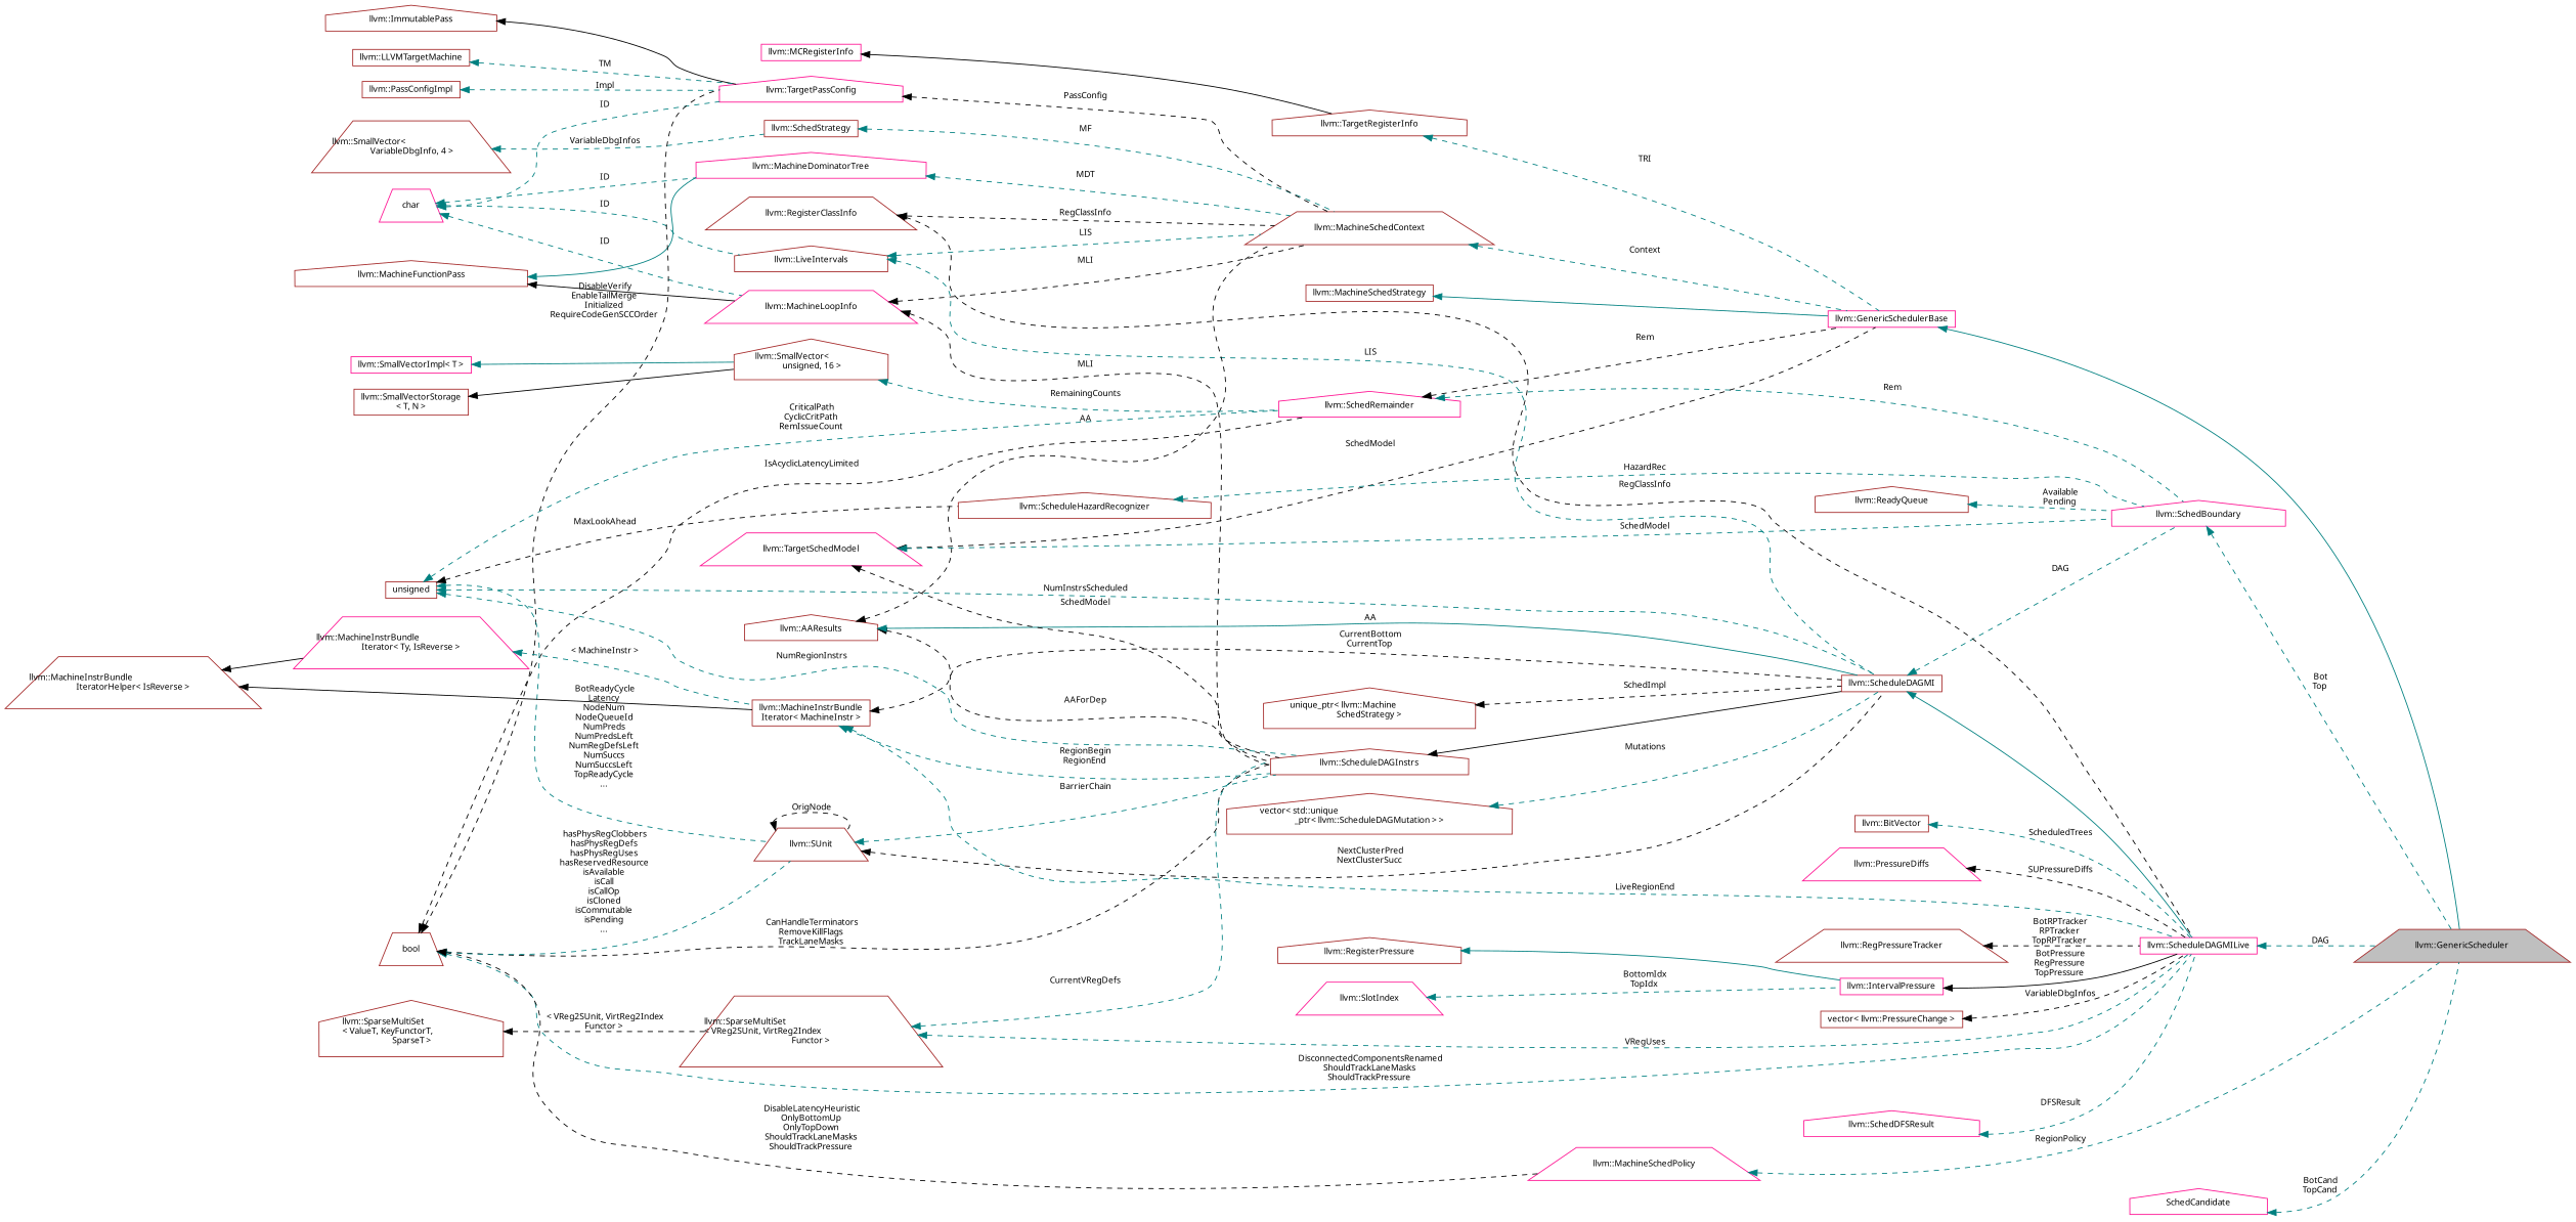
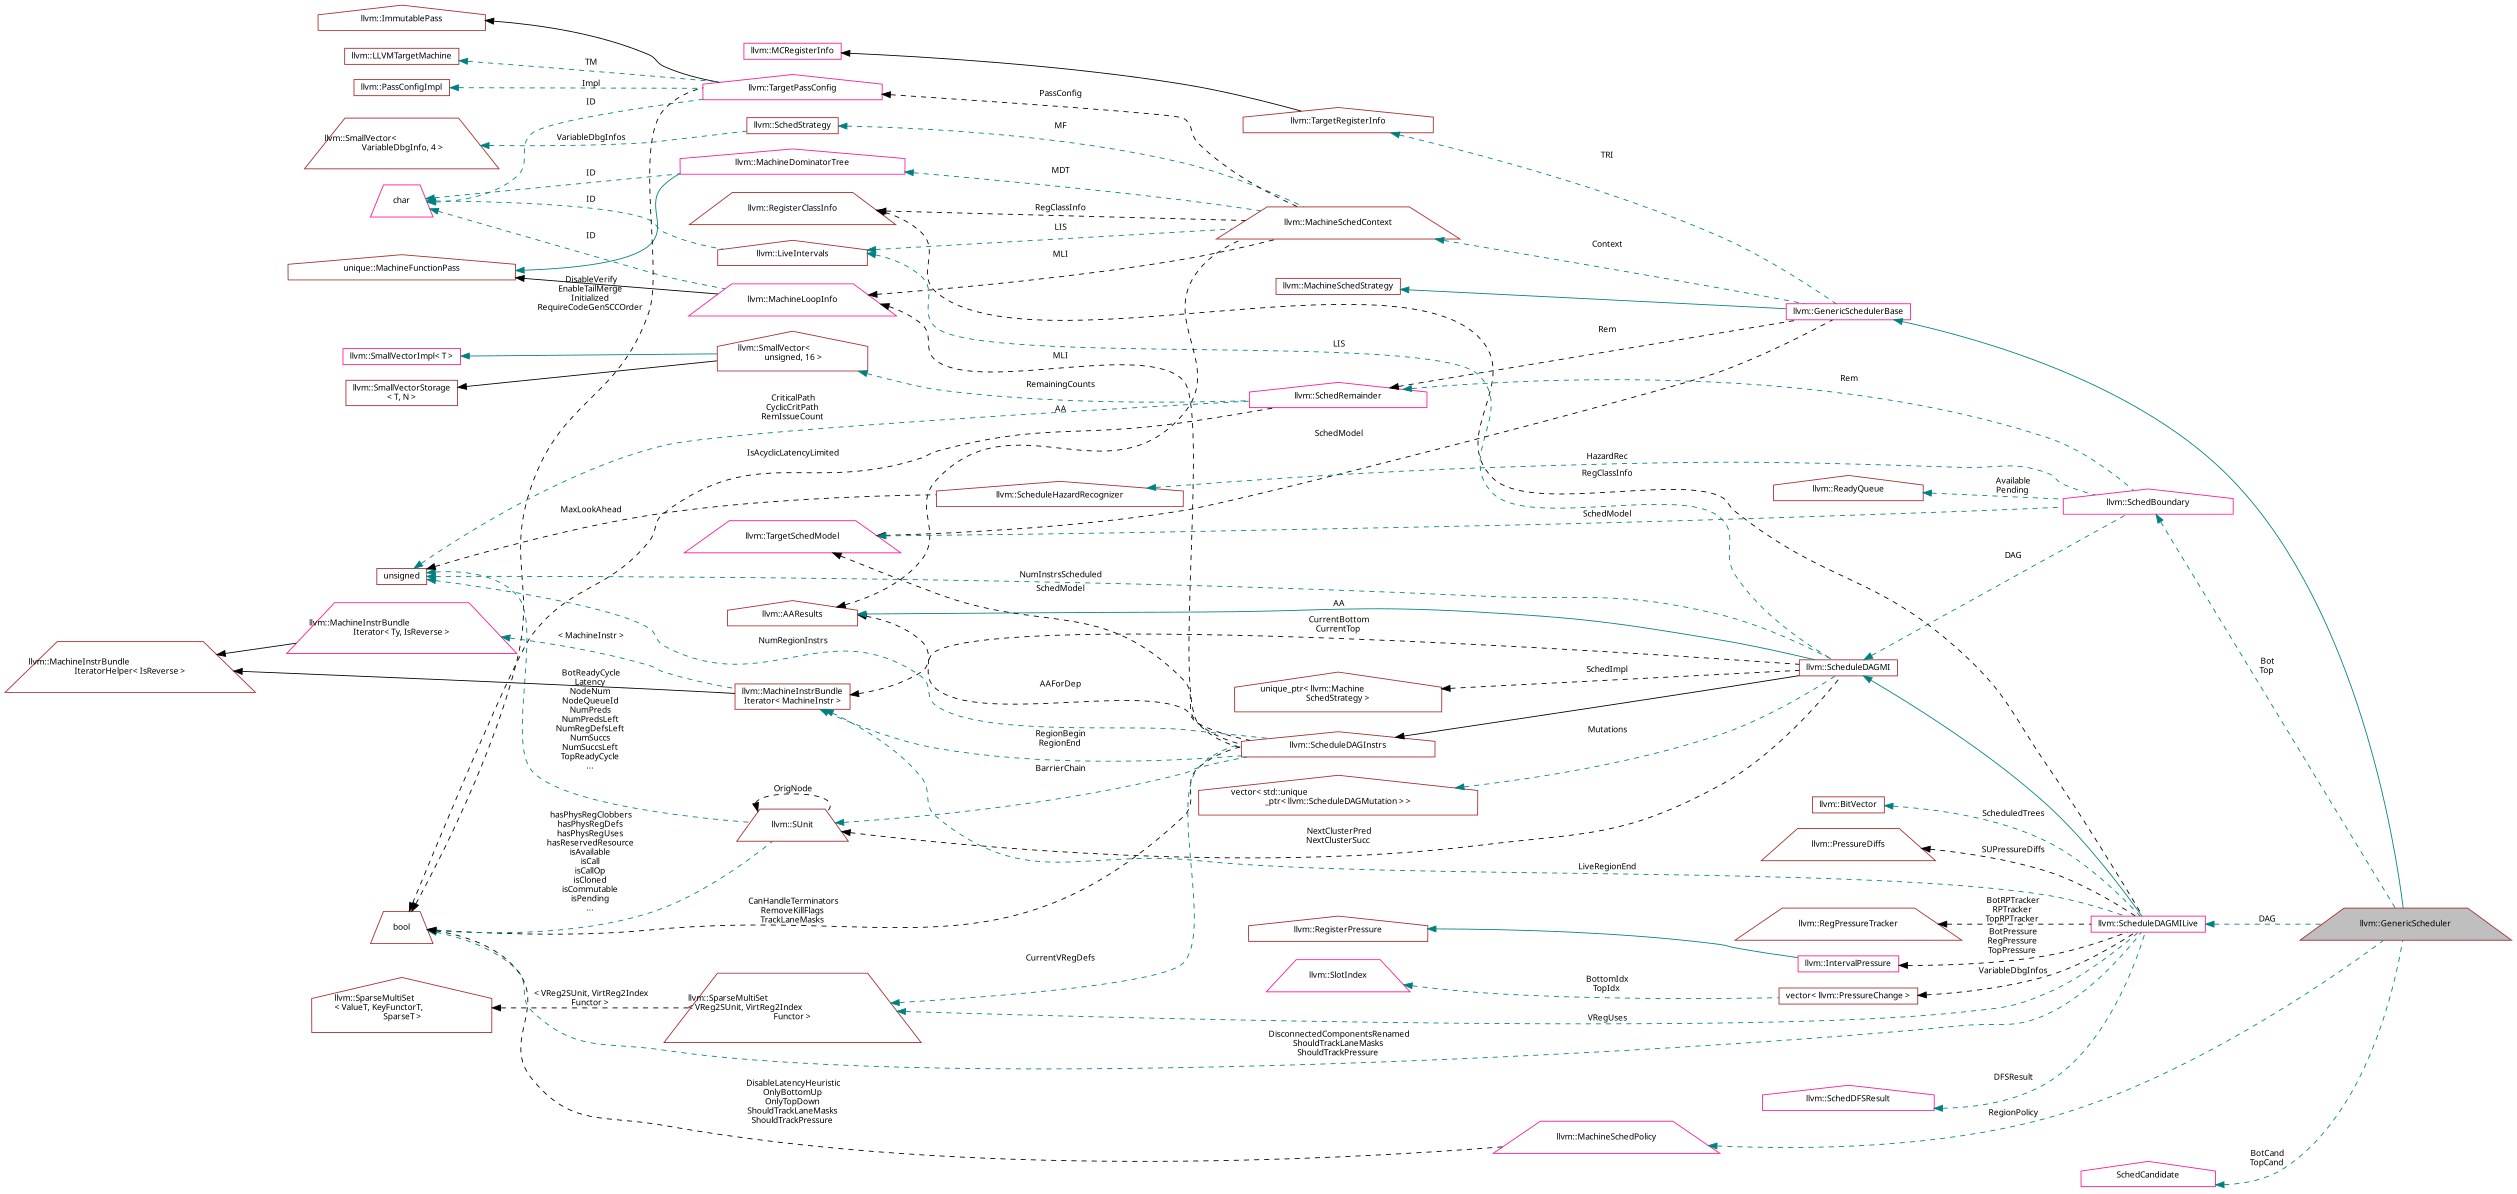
  digraph {
    fontname="Noto Sans"
    rankdir=LR
    node [color=brown fontname="Noto Sans" fontsize=10 shape=house]
    edge [color=teal dir=back fontname="Noto Sans" fontsize=10 labelfontname=Helvetica labelfontsize=10 style=dashed]
    n1 [fillcolor=grey75 fontcolor=black height=0.2 label="llvm::GenericScheduler" shape=trapezium style=filled width=0.4]
    n2 [color=deeppink height=0.2 label="llvm::GenericSchedulerBase" shape=box width=0.4]
    n3 [height=0.2 label="llvm::MachineSchedStrategy" shape=box width=0.4]
    n4 [height=0.2 label="llvm::MachineSchedContext" shape=trapezium width=0.4]
    n5 [height=0.2 label="llvm::SchedStrategy" shape=box width=0.4]
    n6 [height=0.2 label="llvm::SmallVector\<\l VariableDbgInfo, 4 \>" shape=trapezium width=0.4]
    n7 [color=deeppink height=0.2 label="llvm::MachineLoopInfo" shape=trapezium width=0.4]
    n8 [height=0.2 label="llvm::ScheduleDAGInstrs" width=0.4]
    n9 [height=0.2 label="llvm::ScheduleDAGMI" shape=box width=0.4]
-   n10 [height=0.2 label="llvm::MachineFunctionPass" width=0.4]
+   n10 [height=0.2 label="unique::MachineFunctionPass" width=0.4]
    n11 [color=deeppink height=0.2 label="llvm::MachineDominatorTree" width=0.4]
    n12 [height=0.2 label="llvm::LiveIntervals" width=0.4]
    n13 [color=deeppink height=0.2 label=char shape=trapezium width=0.4]
    n14 [color=deeppink height=0.2 label="llvm::TargetPassConfig" width=0.4]
    n15 [height=0.2 label="llvm::ImmutablePass" width=0.4]
    n16 [height=0.2 label="llvm::LLVMTargetMachine" shape=box width=0.4]
    n17 [height=0.2 label="llvm::PassConfigImpl" shape=box width=0.4]
    n18 [height=0.2 label=bool shape=trapezium width=0.4]
    n19 [color=deeppink height=0.2 label="llvm::SchedRemainder" width=0.4]
    n20 [color=deeppink height=0.2 label="llvm::ScheduleDAGMILive" shape=box width=0.4]
    n21 [height=0.2 label="llvm::SUnit" shape=trapezium width=0.4]
    n22 [color=deeppink height=0.2 label="llvm::MachineSchedPolicy" shape=trapezium width=0.4]
    n23 [color=deeppink height=0.2 label="llvm::SchedBoundary" width=0.4]
    n24 [height=0.2 label="llvm::AAResults" width=0.4]
    n25 [height=0.2 label="llvm::RegisterClassInfo" shape=trapezium width=0.4]
    n26 [color=deeppink height=0.2 label="llvm::TargetSchedModel" shape=trapezium width=0.4]
    n27 [height=0.2 label="llvm::TargetRegisterInfo" width=0.4]
    n28 [color=deeppink height=0.2 label="llvm::MCRegisterInfo" shape=box width=0.4]
    n29 [height=0.2 label=unsigned shape=box width=0.4]
    n30 [height=0.2 label="llvm::ScheduleHazardRecognizer" width=0.4]
    n31 [height=0.2 label="llvm::SmallVector\<\l unsigned, 16 \>" width=0.4]
    n32 [color=deeppink height=0.2 label="llvm::SmallVectorImpl\< T \>" shape=box width=0.4]
    n33 [height=0.2 label="llvm::SmallVectorStorage\l\< T, N \>" shape=box width=0.4]
    n34 [height=0.2 label="llvm::MachineInstrBundle\lIterator\< MachineInstr \>" shape=box width=0.4]
    n35 [height=0.2 label="llvm::MachineInstrBundle\lIteratorHelper\< IsReverse \>" shape=trapezium width=0.4]
    n36 [color=deeppink height=0.2 label="llvm::MachineInstrBundle\lIterator\< Ty, IsReverse \>" shape=trapezium width=0.4]
    n37 [height=0.2 label="llvm::SparseMultiSet\l\< VReg2SUnit, VirtReg2Index\lFunctor \>" shape=trapezium width=0.4]
    n38 [height=0.2 label="llvm::SparseMultiSet\l\< ValueT, KeyFunctorT,\l SparseT \>" width=0.4]
    n39 [height=0.2 label="unique_ptr\< llvm::Machine\lSchedStrategy \>" width=0.4]
    n40 [height=0.2 label="vector\< std::unique\l_ptr\< llvm::ScheduleDAGMutation \> \>" width=0.4]
    n41 [color=deeppink height=0.2 label="llvm::SchedDFSResult" width=0.4]
    n42 [height=0.2 label="llvm::BitVector" shape=box width=0.4]
-   n43 [color=deeppink height=0.2 label="llvm::PressureDiffs" shape=trapezium width=0.4]
+   n43 [height=0.2 label="llvm::PressureDiffs" shape=trapezium width=0.4]
    n44 [color=deeppink height=0.2 label="llvm::IntervalPressure" shape=box width=0.4]
    n45 [height=0.2 label="llvm::RegisterPressure" width=0.4]
    n46 [color=deeppink height=0.2 label="llvm::SlotIndex" shape=trapezium width=0.4]
    n47 [height=0.2 label="llvm::RegPressureTracker" shape=trapezium width=0.4]
    n48 [height=0.2 label="vector\< llvm::PressureChange \>" shape=box width=0.4]
    n49 [height=0.2 label="llvm::ReadyQueue" width=0.4]
    n50 [color=deeppink height=0.2 label=SchedCandidate width=0.4]
    n2 -> n1 [style=solid]
    n3 -> n2 [style=solid]
    n4 -> n2 [label=" Context"]
    n5 -> n4 [label=" MF"]
    n6 -> n5 [label=" VariableDbgInfos"]
    n7 -> n4 [color=black label=" MLI"]
    n7 -> n8 [color=black label=" MLI"]
    n8 -> n9 [color=black style=solid]
    n9 -> n20 [style=solid]
    n9 -> n23 [label=" DAG"]
    n10 -> n7 [color=black style=solid]
    n10 -> n11 [style=solid]
    n11 -> n4 [label=" MDT"]
    n12 -> n4 [label=" LIS"]
    n12 -> n9 [label=" LIS"]
    n13 -> n7 [label=" ID"]
    n13 -> n11 [label=" ID"]
    n13 -> n12 [label=" ID"]
    n13 -> n14 [label=" ID"]
    n14 -> n4 [color=black label=" PassConfig"]
    n15 -> n14 [color=black style=solid]
    n16 -> n14 [label=" TM"]
    n17 -> n14 [label=" Impl"]
    n18 -> n8 [color=black label=" CanHandleTerminators\nRemoveKillFlags\nTrackLaneMasks"]
    n18 -> n14 [color=black label=" DisableVerify\nEnableTailMerge\nInitialized\nRequireCodeGenSCCOrder"]
    n18 -> n19 [color=black label=" IsAcyclicLatencyLimited"]
    n18 -> n20 [label=" DisconnectedComponentsRenamed\nShouldTrackLaneMasks\nShouldTrackPressure"]
    n18 -> n21 [label=" hasPhysRegClobbers\nhasPhysRegDefs\nhasPhysRegUses\nhasReservedResource\nisAvailable\nisCall\nisCallOp\nisCloned\nisCommutable\nisPending\n..."]
    n18 -> n22 [color=black label=" DisableLatencyHeuristic\nOnlyBottomUp\nOnlyTopDown\nShouldTrackLaneMasks\nShouldTrackPressure"]
    n19 -> n2 [color=black label=" Rem"]
    n19 -> n23 [label=" Rem"]
    n20 -> n1 [label=" DAG"]
    n21 -> n8 [label=" BarrierChain"]
    n21 -> n9 [color=black label=" NextClusterPred\nNextClusterSucc"]
    n21 -> n21 [color=black label=" OrigNode"]
    n22 -> n1 [label=" RegionPolicy"]
    n23 -> n1 [label=" Bot\nTop"]
    n24 -> n4 [color=black label=" AA"]
    n24 -> n8 [color=black label=" AAForDep"]
    n24 -> n9 [label=" AA" style=solid]
    n25 -> n4 [color=black label=" RegClassInfo"]
    n25 -> n20 [color=black label=" RegClassInfo"]
    n26 -> n2 [color=black label=" SchedModel"]
    n26 -> n8 [color=black label=" SchedModel"]
    n26 -> n23 [label=" SchedModel"]
    n27 -> n2 [label=" TRI"]
    n28 -> n27 [color=black style=solid]
    n29 -> n8 [label=" NumRegionInstrs"]
    n29 -> n9 [label=" NumInstrsScheduled"]
    n29 -> n19 [label=" CriticalPath\nCyclicCritPath\nRemIssueCount"]
    n29 -> n21 [label=" BotReadyCycle\nLatency\nNodeNum\nNodeQueueId\nNumPreds\nNumPredsLeft\nNumRegDefsLeft\nNumSuccs\nNumSuccsLeft\nTopReadyCycle\n..."]
    n29 -> n30 [color=black label=" MaxLookAhead"]
    n30 -> n23 [label=" HazardRec"]
    n31 -> n19 [label=" RemainingCounts"]
    n32 -> n31 [style=solid]
    n33 -> n31 [color=black style=solid]
    n34 -> n8 [label=" RegionBegin\nRegionEnd"]
    n34 -> n9 [color=black label=" CurrentBottom\nCurrentTop"]
    n34 -> n20 [label=" LiveRegionEnd"]
    n35 -> n34 [color=black style=solid]
    n35 -> n36 [color=black style=solid]
    n36 -> n34 [label=" \< MachineInstr \>"]
    n37 -> n8 [label=" CurrentVRegDefs"]
    n37 -> n20 [label=" VRegUses"]
    n38 -> n37 [color=black label=" \< VReg2SUnit, VirtReg2Index\lFunctor \>"]
    n39 -> n9 [color=black label=" SchedImpl"]
    n40 -> n9 [label=" Mutations"]
    n41 -> n20 [label=" DFSResult"]
    n42 -> n20 [label=" ScheduledTrees"]
    n43 -> n20 [color=black label=" SUPressureDiffs"]
-   n44 -> n20 [color=black label=" BotPressure\nRegPressure\nTopPressure" style=solid]
+   n44 -> n20 [color=black label=" BotPressure\nRegPressure\nTopPressure"]
    n45 -> n44 [style=solid]
-   n46 -> n44 [label=" BottomIdx\nTopIdx"]
+   n46 -> n48 [label=" BottomIdx\nTopIdx"]
    n47 -> n20 [color=black label=" BotRPTracker\nRPTracker\nTopRPTracker"]
    n48 -> n20 [color=black label=" VariableDbgInfos"]
    n49 -> n23 [label=" Available\nPending"]
    n50 -> n1 [label=" BotCand\nTopCand"]
  }
